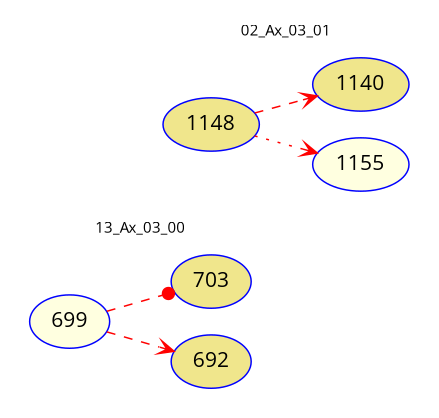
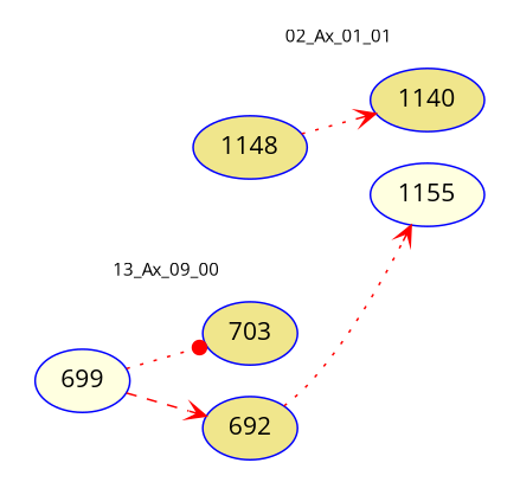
  digraph {
    fontname="Open Sans"
    rankdir=LR
    node [color=blue fillcolor=khaki fontname="Open Sans" style=filled]
    edge [arrowhead=vee color=red fontname="Open Sans" style=dotted]
    n1 [label=1148]
    n2 [label=1140]
    n3 [fillcolor=lightyellow label=1155]
    n4 [fillcolor=lightyellow label=699]
    n5 [label=692]
    n6 [label=703]
    subgraph cluster_1 {
      color=white
      fontsize=10
-     label="02_Ax_03_01"
+     label="02_Ax_01_01"
      n1
      n2
      n3
    }
    subgraph cluster_2 {
      color=white
      fontsize=10
-     label="13_Ax_03_00"
+     label="13_Ax_09_00"
      n4
      n5
      n6
    }
-   n1 -> n2 [style=dashed]
-   n1 -> n3
+   n1 -> n2
+   n5 -> n3
    n4 -> n5 [style=dashed]
-   n4 -> n6 [arrowhead=dot style=dashed]
+   n4 -> n6 [arrowhead=dot]
  }
